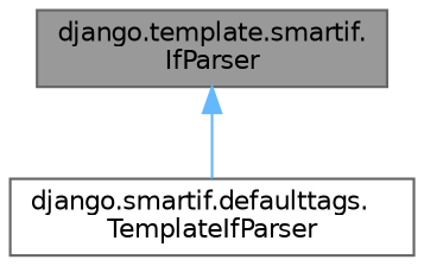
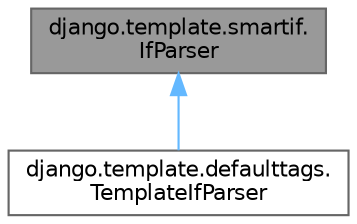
  digraph {
    node [color=gray40 fontname=Helvetica fontsize=10 shape=box style=filled]
    n1 [fillcolor=grey60 fontcolor=black height=0.2 label="django.template.smartif.\lIfParser" width=0.4]
-   n2 [fillcolor=white height=0.2 label="django.smartif.defaulttags.\lTemplateIfParser" width=0.4]
+   n2 [fillcolor=white height=0.2 label="django.template.defaulttags.\lTemplateIfParser" width=0.4]
    n1 -> n2 [color=steelblue1 dir=back fontname=Helvetica fontsize=10 labelfontname=Helvetica labelfontsize=10 style=solid]
  }
